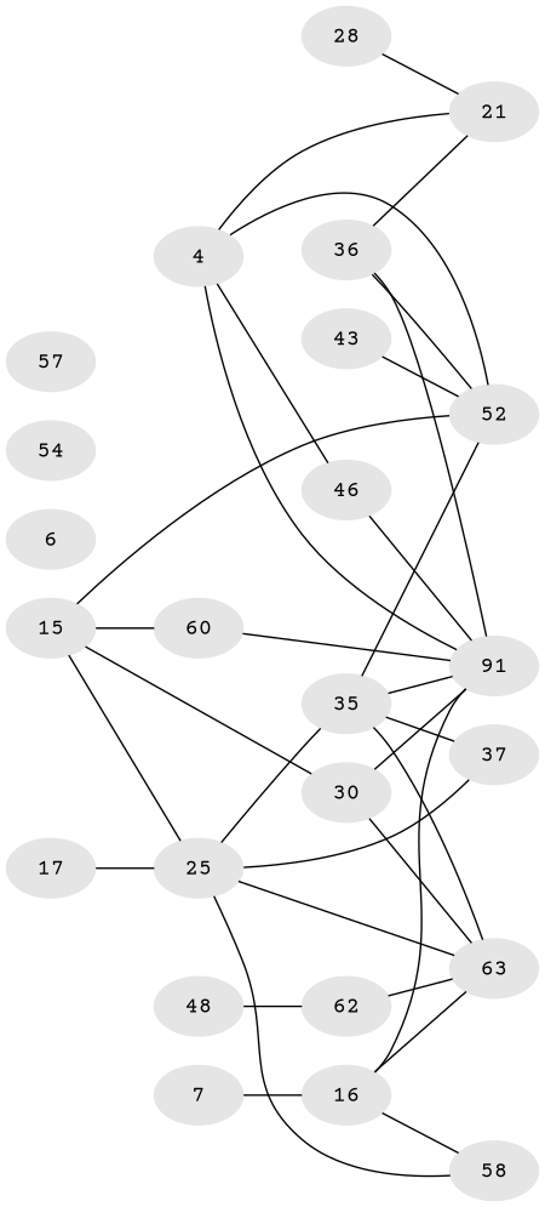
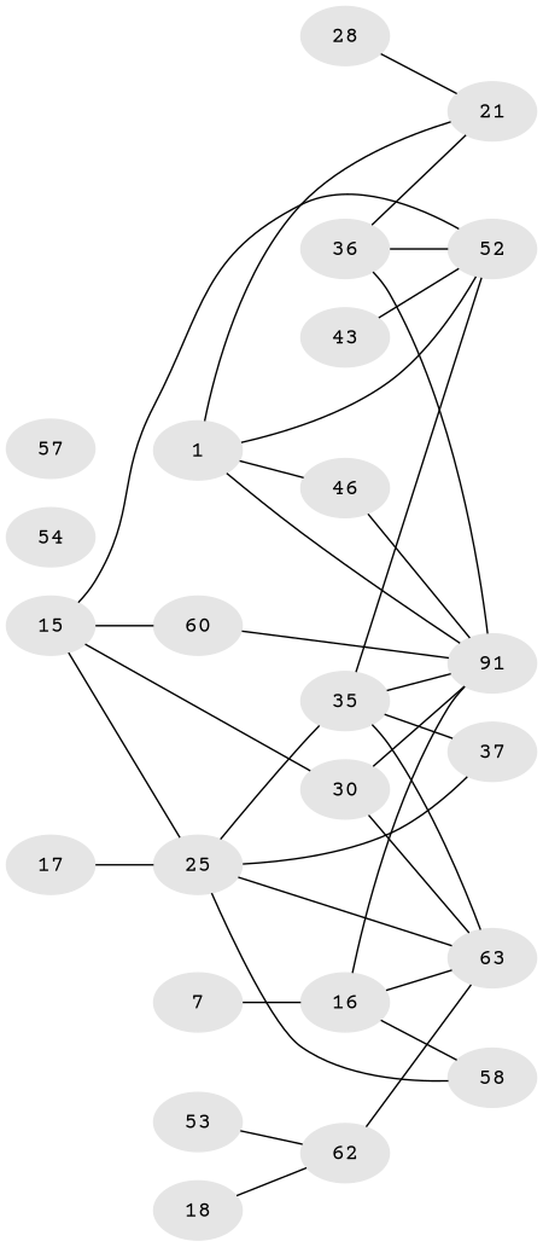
  graph {
    fontname="Courier Prime"
    rankdir=LR
    node [color=gray90 fontname="Courier Prime" style=filled]
    edge [fontname="Courier Prime"]
    n1 [label=21 super="+20+38"]
-   1 [label=4]
+   1
    46 [super="+23"]
    52 [super="+39+29"]
    n5 [label=91 super="+59+50+42+49"]
-   6
    n7 [label=16 super="+45"]
    58 [super="+48"]
    63 [super="+33+34"]
    7
    15 [super="+5+3"]
    25 [super="+16"]
    30
    60 [super="+55"]
    37 [super="+13"]
    35 [super="+22+27"]
    17
    62 [super="+26"]
-   18 [label=48]
+   18
    36 [super="+11"]
    28
    43
+   53
    54
    57
    1 -- n1 [weight=2]
    1 -- 46 [weight=2]
    1 -- 52
    1 -- n5
    46 -- n5 [weight=2]
    n7 -- n5 [weight=4]
    n7 -- 58
    n7 -- 63
    7 -- n7
    15 -- 52 [weight=4]
    15 -- 25 [weight=2]
    15 -- 30 [weight=2]
    15 -- 60 [weight=2]
    25 -- 58 [weight=2]
    25 -- 63
    25 -- 37
    25 -- 35
    30 -- n5 [weight=2]
    30 -- 63
    60 -- n5
    35 -- 52 [weight=2]
    35 -- n5 [weight=2]
    35 -- 63
    35 -- 37 [weight=2]
    17 -- 25
    62 -- 63 [weight=2]
    18 -- 62
    36 -- n1 [weight=2]
    36 -- 52 [weight=2]
    36 -- n5 [weight=3]
    28 -- n1
    43 -- 52
+   53 -- 62
  }
